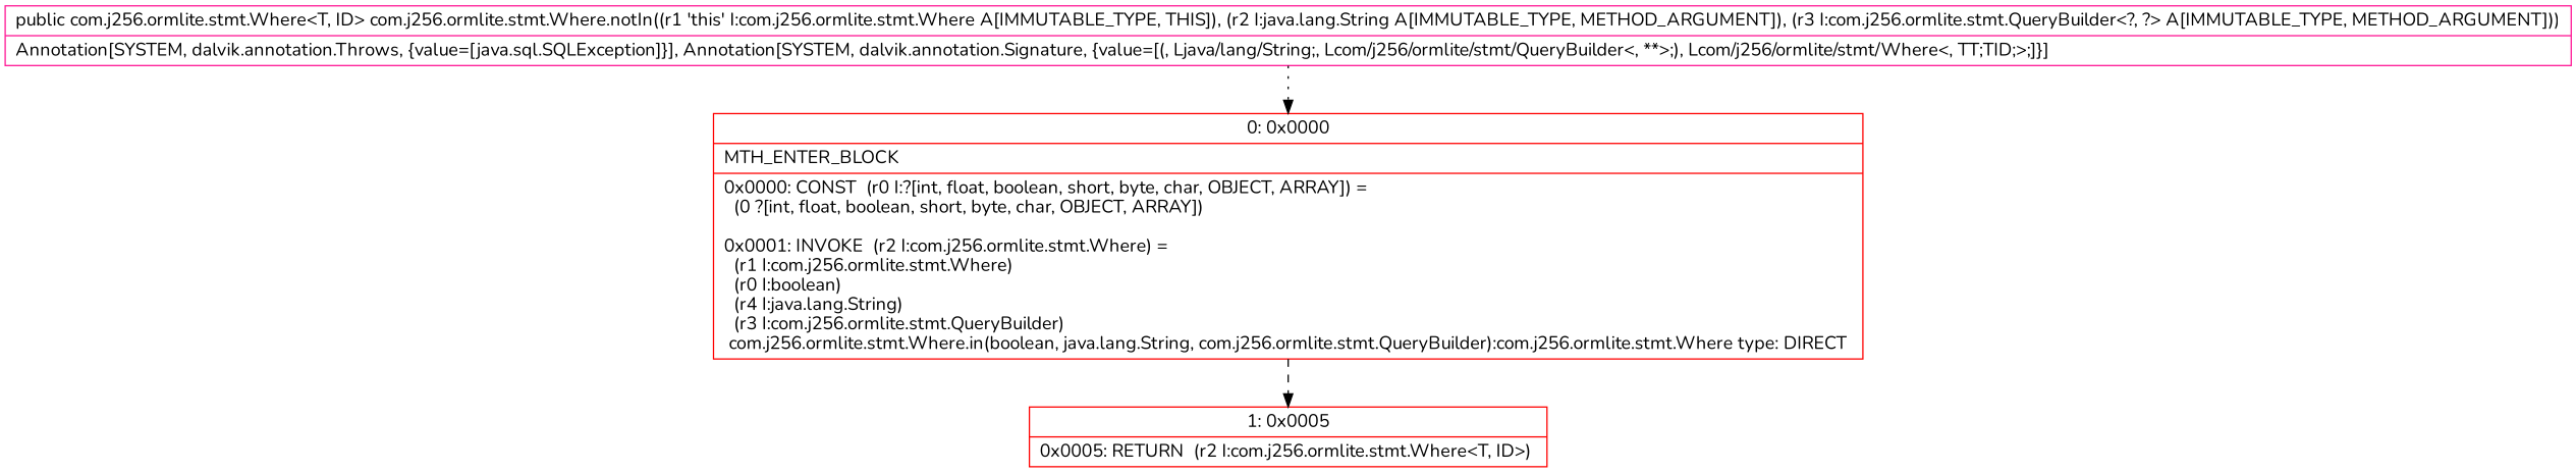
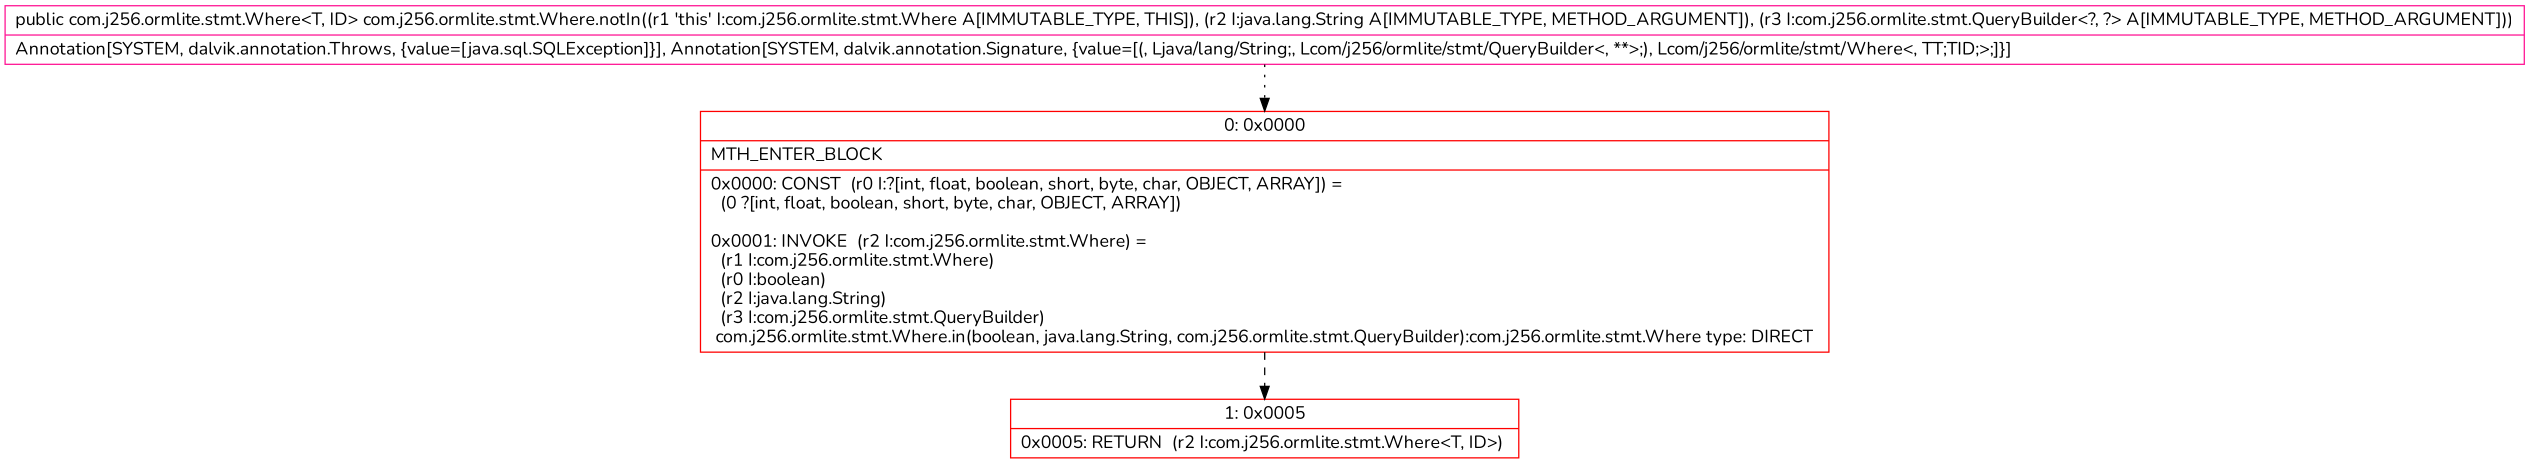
  digraph {
    fontname=Nunito
    node [shape=record color=red fontname=Nunito]
    edge [fontname=Nunito]
-   n1 [label="{0\:\ 0x0000|MTH_ENTER_BLOCK\l|0x0000: CONST  (r0 I:?[int, float, boolean, short, byte, char, OBJECT, ARRAY]) = \l  (0 ?[int, float, boolean, short, byte, char, OBJECT, ARRAY])\l \l0x0001: INVOKE  (r2 I:com.j256.ormlite.stmt.Where) = \l  (r1 I:com.j256.ormlite.stmt.Where)\l  (r0 I:boolean)\l  (r4 I:java.lang.String)\l  (r3 I:com.j256.ormlite.stmt.QueryBuilder)\l com.j256.ormlite.stmt.Where.in(boolean, java.lang.String, com.j256.ormlite.stmt.QueryBuilder):com.j256.ormlite.stmt.Where type: DIRECT \l}"]
+   n1 [label="{0\:\ 0x0000|MTH_ENTER_BLOCK\l|0x0000: CONST  (r0 I:?[int, float, boolean, short, byte, char, OBJECT, ARRAY]) = \l  (0 ?[int, float, boolean, short, byte, char, OBJECT, ARRAY])\l \l0x0001: INVOKE  (r2 I:com.j256.ormlite.stmt.Where) = \l  (r1 I:com.j256.ormlite.stmt.Where)\l  (r0 I:boolean)\l  (r2 I:java.lang.String)\l  (r3 I:com.j256.ormlite.stmt.QueryBuilder)\l com.j256.ormlite.stmt.Where.in(boolean, java.lang.String, com.j256.ormlite.stmt.QueryBuilder):com.j256.ormlite.stmt.Where type: DIRECT \l}"]
    n2 [label="{1\:\ 0x0005|0x0005: RETURN  (r2 I:com.j256.ormlite.stmt.Where\<T, ID\>) \l}"]
    n3 [label="{public com.j256.ormlite.stmt.Where\<T, ID\> com.j256.ormlite.stmt.Where.notIn((r1 'this' I:com.j256.ormlite.stmt.Where A[IMMUTABLE_TYPE, THIS]), (r2 I:java.lang.String A[IMMUTABLE_TYPE, METHOD_ARGUMENT]), (r3 I:com.j256.ormlite.stmt.QueryBuilder\<?, ?\> A[IMMUTABLE_TYPE, METHOD_ARGUMENT]))  | Annotation[SYSTEM, dalvik.annotation.Throws, \{value=[java.sql.SQLException]\}], Annotation[SYSTEM, dalvik.annotation.Signature, \{value=[(, Ljava\/lang\/String;, Lcom\/j256\/ormlite\/stmt\/QueryBuilder\<, **\>;), Lcom\/j256\/ormlite\/stmt\/Where\<, TT;TID;\>;]\}]\l}" color=deeppink]
    n1 -> n2 [style=dashed]
    n3 -> n1 [style=dotted]
  }
